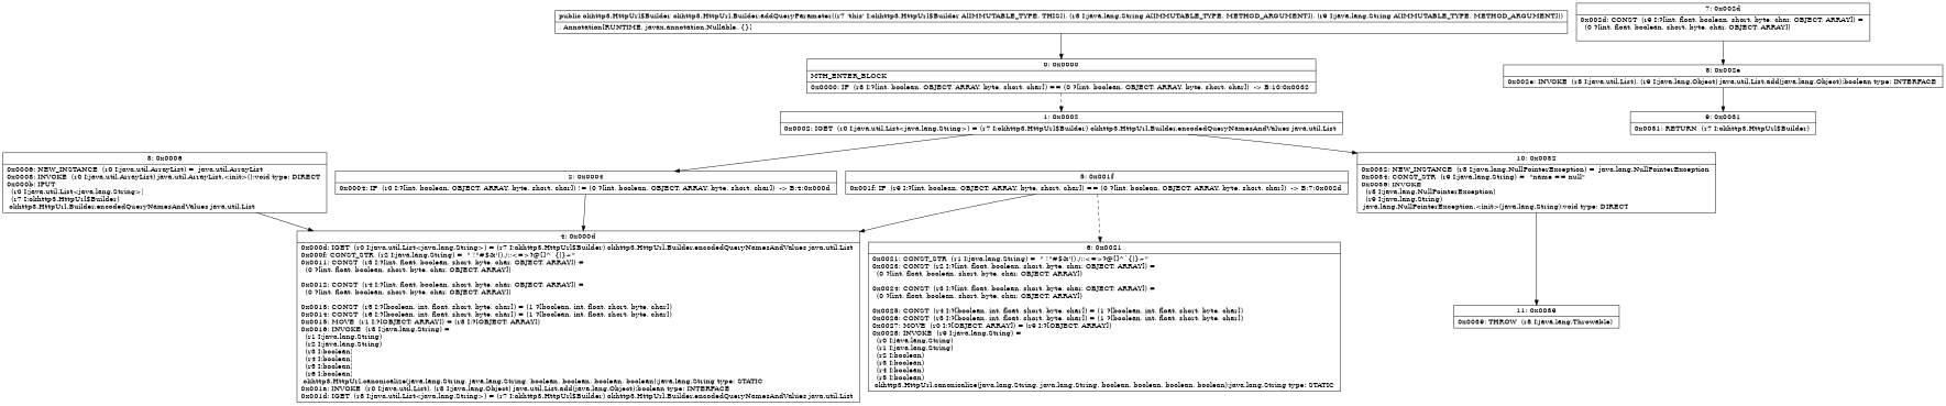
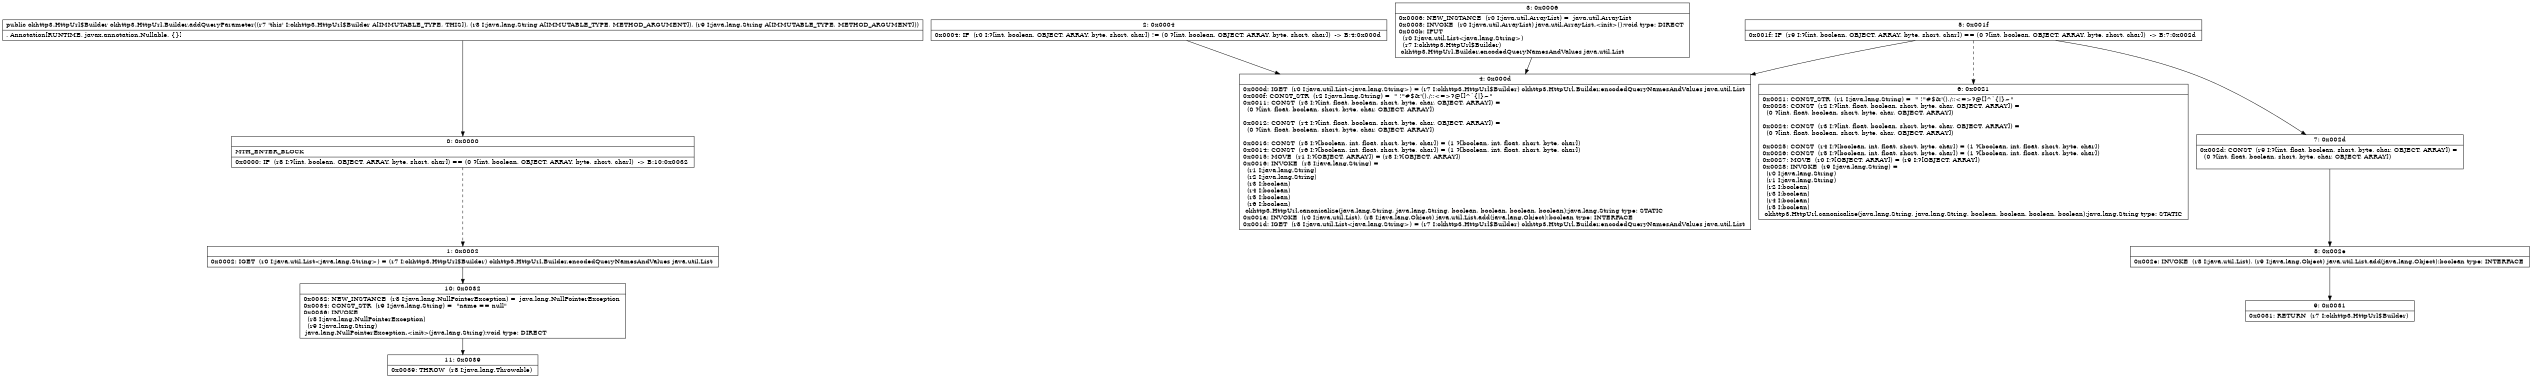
  digraph {
    node [shape=record]
    n1 [label="{0\:\ 0x0000|MTH_ENTER_BLOCK\l|0x0000: IF  (r8 I:?[int, boolean, OBJECT, ARRAY, byte, short, char]) == (0 ?[int, boolean, OBJECT, ARRAY, byte, short, char])  \-\> B:10:0x0032 \l}"]
    n2 [label="{1\:\ 0x0002|0x0002: IGET  (r0 I:java.util.List\<java.lang.String\>) = (r7 I:okhttp3.HttpUrl$Builder) okhttp3.HttpUrl.Builder.encodedQueryNamesAndValues java.util.List \l}"]
    n3 [label="{10\:\ 0x0032|0x0032: NEW_INSTANCE  (r8 I:java.lang.NullPointerException) =  java.lang.NullPointerException \l0x0034: CONST_STR  (r9 I:java.lang.String) =  \"name == null\" \l0x0036: INVOKE  \l  (r8 I:java.lang.NullPointerException)\l  (r9 I:java.lang.String)\l java.lang.NullPointerException.\<init\>(java.lang.String):void type: DIRECT \l}"]
    n4 [label="{2\:\ 0x0004|0x0004: IF  (r0 I:?[int, boolean, OBJECT, ARRAY, byte, short, char]) != (0 ?[int, boolean, OBJECT, ARRAY, byte, short, char])  \-\> B:4:0x000d \l}"]
    n5 [label="{11\:\ 0x0039|0x0039: THROW  (r8 I:java.lang.Throwable) \l}"]
    n6 [label="{4\:\ 0x000d|0x000d: IGET  (r0 I:java.util.List\<java.lang.String\>) = (r7 I:okhttp3.HttpUrl$Builder) okhttp3.HttpUrl.Builder.encodedQueryNamesAndValues java.util.List \l0x000f: CONST_STR  (r2 I:java.lang.String) =  \" !\"#$&'(),\/:;\<=\>?@[]^`\{\|\}~\" \l0x0011: CONST  (r3 I:?[int, float, boolean, short, byte, char, OBJECT, ARRAY]) = \l  (0 ?[int, float, boolean, short, byte, char, OBJECT, ARRAY])\l \l0x0012: CONST  (r4 I:?[int, float, boolean, short, byte, char, OBJECT, ARRAY]) = \l  (0 ?[int, float, boolean, short, byte, char, OBJECT, ARRAY])\l \l0x0013: CONST  (r5 I:?[boolean, int, float, short, byte, char]) = (1 ?[boolean, int, float, short, byte, char]) \l0x0014: CONST  (r6 I:?[boolean, int, float, short, byte, char]) = (1 ?[boolean, int, float, short, byte, char]) \l0x0015: MOVE  (r1 I:?[OBJECT, ARRAY]) = (r8 I:?[OBJECT, ARRAY]) \l0x0016: INVOKE  (r8 I:java.lang.String) = \l  (r1 I:java.lang.String)\l  (r2 I:java.lang.String)\l  (r3 I:boolean)\l  (r4 I:boolean)\l  (r5 I:boolean)\l  (r6 I:boolean)\l okhttp3.HttpUrl.canonicalize(java.lang.String, java.lang.String, boolean, boolean, boolean, boolean):java.lang.String type: STATIC \l0x001a: INVOKE  (r0 I:java.util.List), (r8 I:java.lang.Object) java.util.List.add(java.lang.Object):boolean type: INTERFACE \l0x001d: IGET  (r8 I:java.util.List\<java.lang.String\>) = (r7 I:okhttp3.HttpUrl$Builder) okhttp3.HttpUrl.Builder.encodedQueryNamesAndValues java.util.List \l}"]
    n7 [label="{3\:\ 0x0006|0x0006: NEW_INSTANCE  (r0 I:java.util.ArrayList) =  java.util.ArrayList \l0x0008: INVOKE  (r0 I:java.util.ArrayList) java.util.ArrayList.\<init\>():void type: DIRECT \l0x000b: IPUT  \l  (r0 I:java.util.List\<java.lang.String\>)\l  (r7 I:okhttp3.HttpUrl$Builder)\l okhttp3.HttpUrl.Builder.encodedQueryNamesAndValues java.util.List \l}"]
    n8 [label="{5\:\ 0x001f|0x001f: IF  (r9 I:?[int, boolean, OBJECT, ARRAY, byte, short, char]) == (0 ?[int, boolean, OBJECT, ARRAY, byte, short, char])  \-\> B:7:0x002d \l}"]
    n9 [label="{6\:\ 0x0021|0x0021: CONST_STR  (r1 I:java.lang.String) =  \" !\"#$&'(),\/:;\<=\>?@[]^`\{\|\}~\" \l0x0023: CONST  (r2 I:?[int, float, boolean, short, byte, char, OBJECT, ARRAY]) = \l  (0 ?[int, float, boolean, short, byte, char, OBJECT, ARRAY])\l \l0x0024: CONST  (r3 I:?[int, float, boolean, short, byte, char, OBJECT, ARRAY]) = \l  (0 ?[int, float, boolean, short, byte, char, OBJECT, ARRAY])\l \l0x0025: CONST  (r4 I:?[boolean, int, float, short, byte, char]) = (1 ?[boolean, int, float, short, byte, char]) \l0x0026: CONST  (r5 I:?[boolean, int, float, short, byte, char]) = (1 ?[boolean, int, float, short, byte, char]) \l0x0027: MOVE  (r0 I:?[OBJECT, ARRAY]) = (r9 I:?[OBJECT, ARRAY]) \l0x0028: INVOKE  (r9 I:java.lang.String) = \l  (r0 I:java.lang.String)\l  (r1 I:java.lang.String)\l  (r2 I:boolean)\l  (r3 I:boolean)\l  (r4 I:boolean)\l  (r5 I:boolean)\l okhttp3.HttpUrl.canonicalize(java.lang.String, java.lang.String, boolean, boolean, boolean, boolean):java.lang.String type: STATIC \l}"]
    n10 [label="{7\:\ 0x002d|0x002d: CONST  (r9 I:?[int, float, boolean, short, byte, char, OBJECT, ARRAY]) = \l  (0 ?[int, float, boolean, short, byte, char, OBJECT, ARRAY])\l \l}"]
    n11 [label="{8\:\ 0x002e|0x002e: INVOKE  (r8 I:java.util.List), (r9 I:java.lang.Object) java.util.List.add(java.lang.Object):boolean type: INTERFACE \l}"]
    n12 [label="{9\:\ 0x0031|0x0031: RETURN  (r7 I:okhttp3.HttpUrl$Builder) \l}"]
    n13 [label="{public okhttp3.HttpUrl$Builder okhttp3.HttpUrl.Builder.addQueryParameter((r7 'this' I:okhttp3.HttpUrl$Builder A[IMMUTABLE_TYPE, THIS]), (r8 I:java.lang.String A[IMMUTABLE_TYPE, METHOD_ARGUMENT]), (r9 I:java.lang.String A[IMMUTABLE_TYPE, METHOD_ARGUMENT]))  | , Annotation[RUNTIME, javax.annotation.Nullable, \{\}]\l}"]
    n1 -> n2 [style=dashed]
    n2 -> n3
-   n2 -> n4
    n3 -> n5
    n4 -> n6
    n7 -> n6
    n8 -> n6
    n8 -> n9 [style=dashed]
+   n8 -> n10
    n10 -> n11
    n11 -> n12
    n13 -> n1
  }
